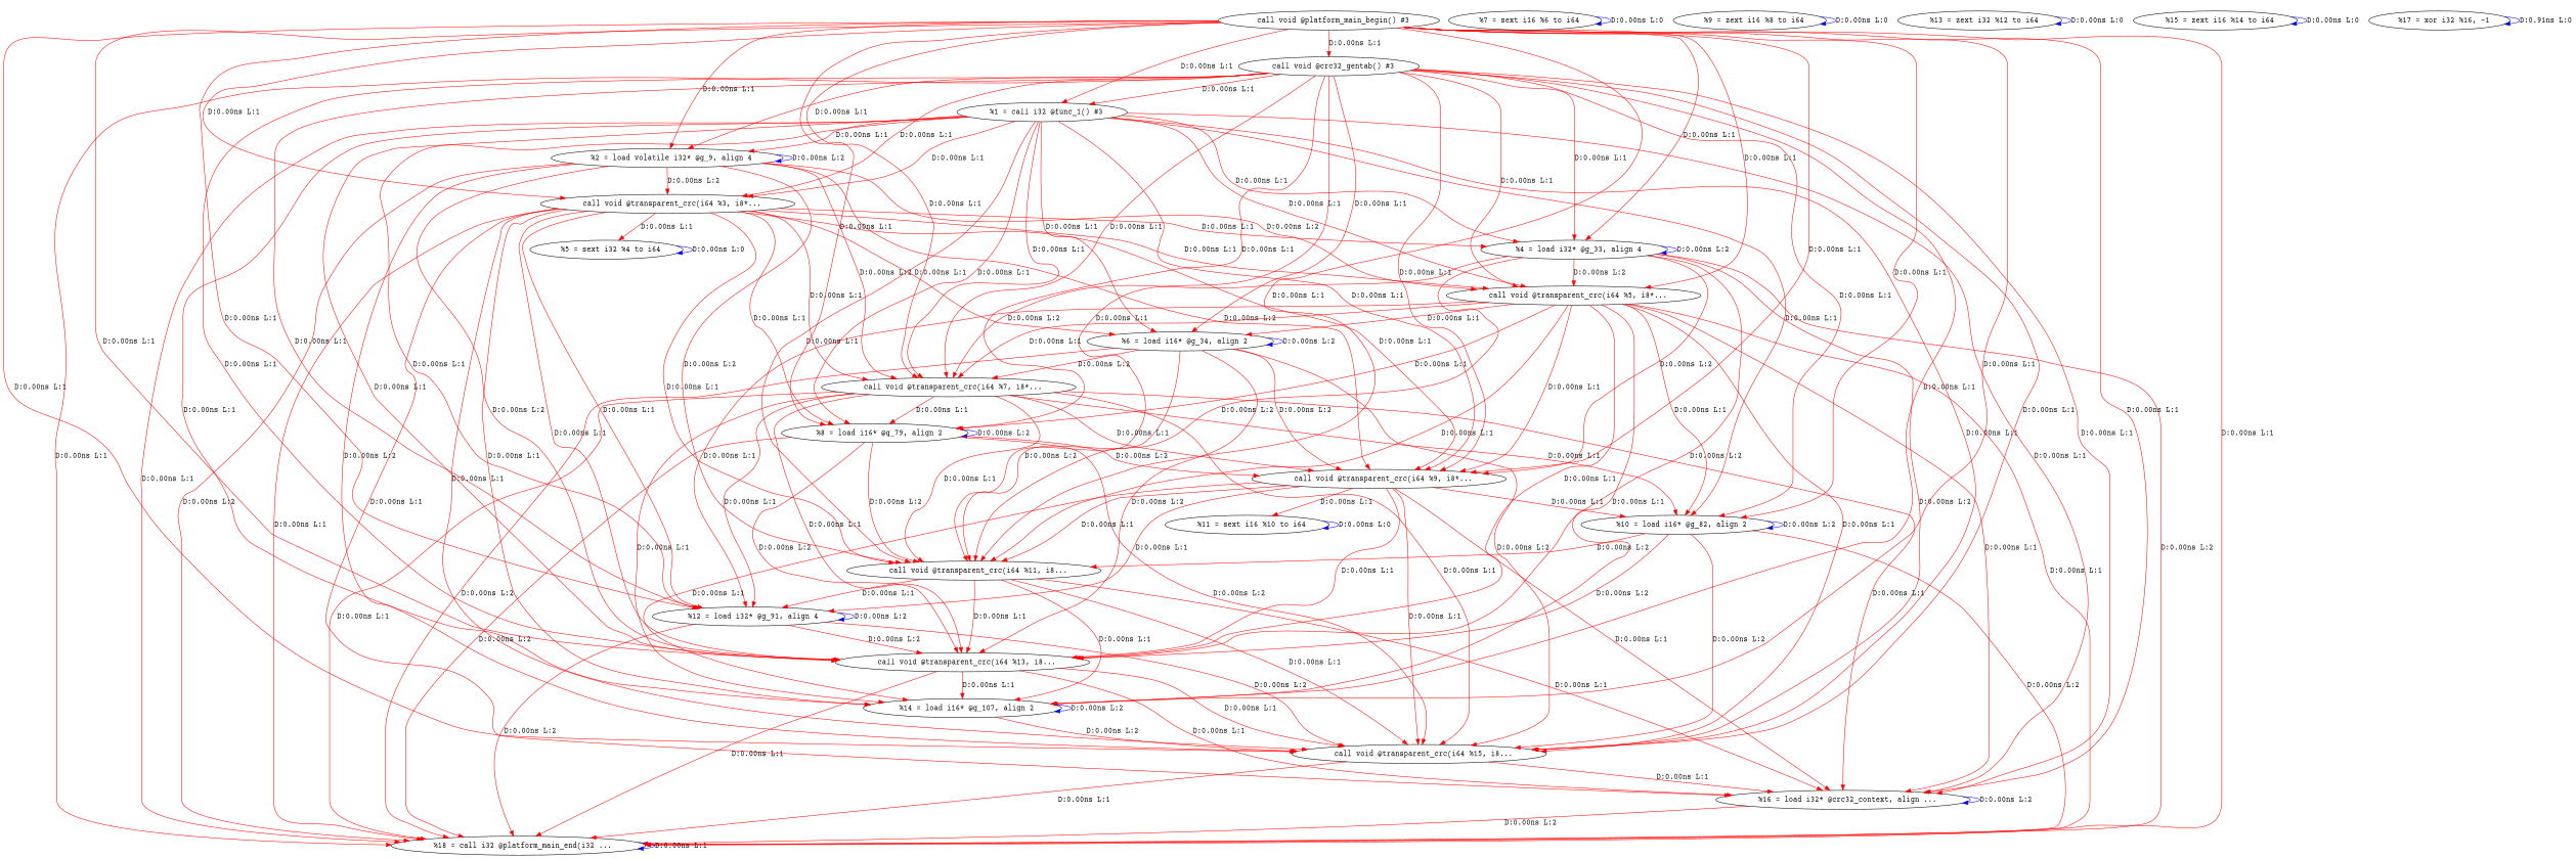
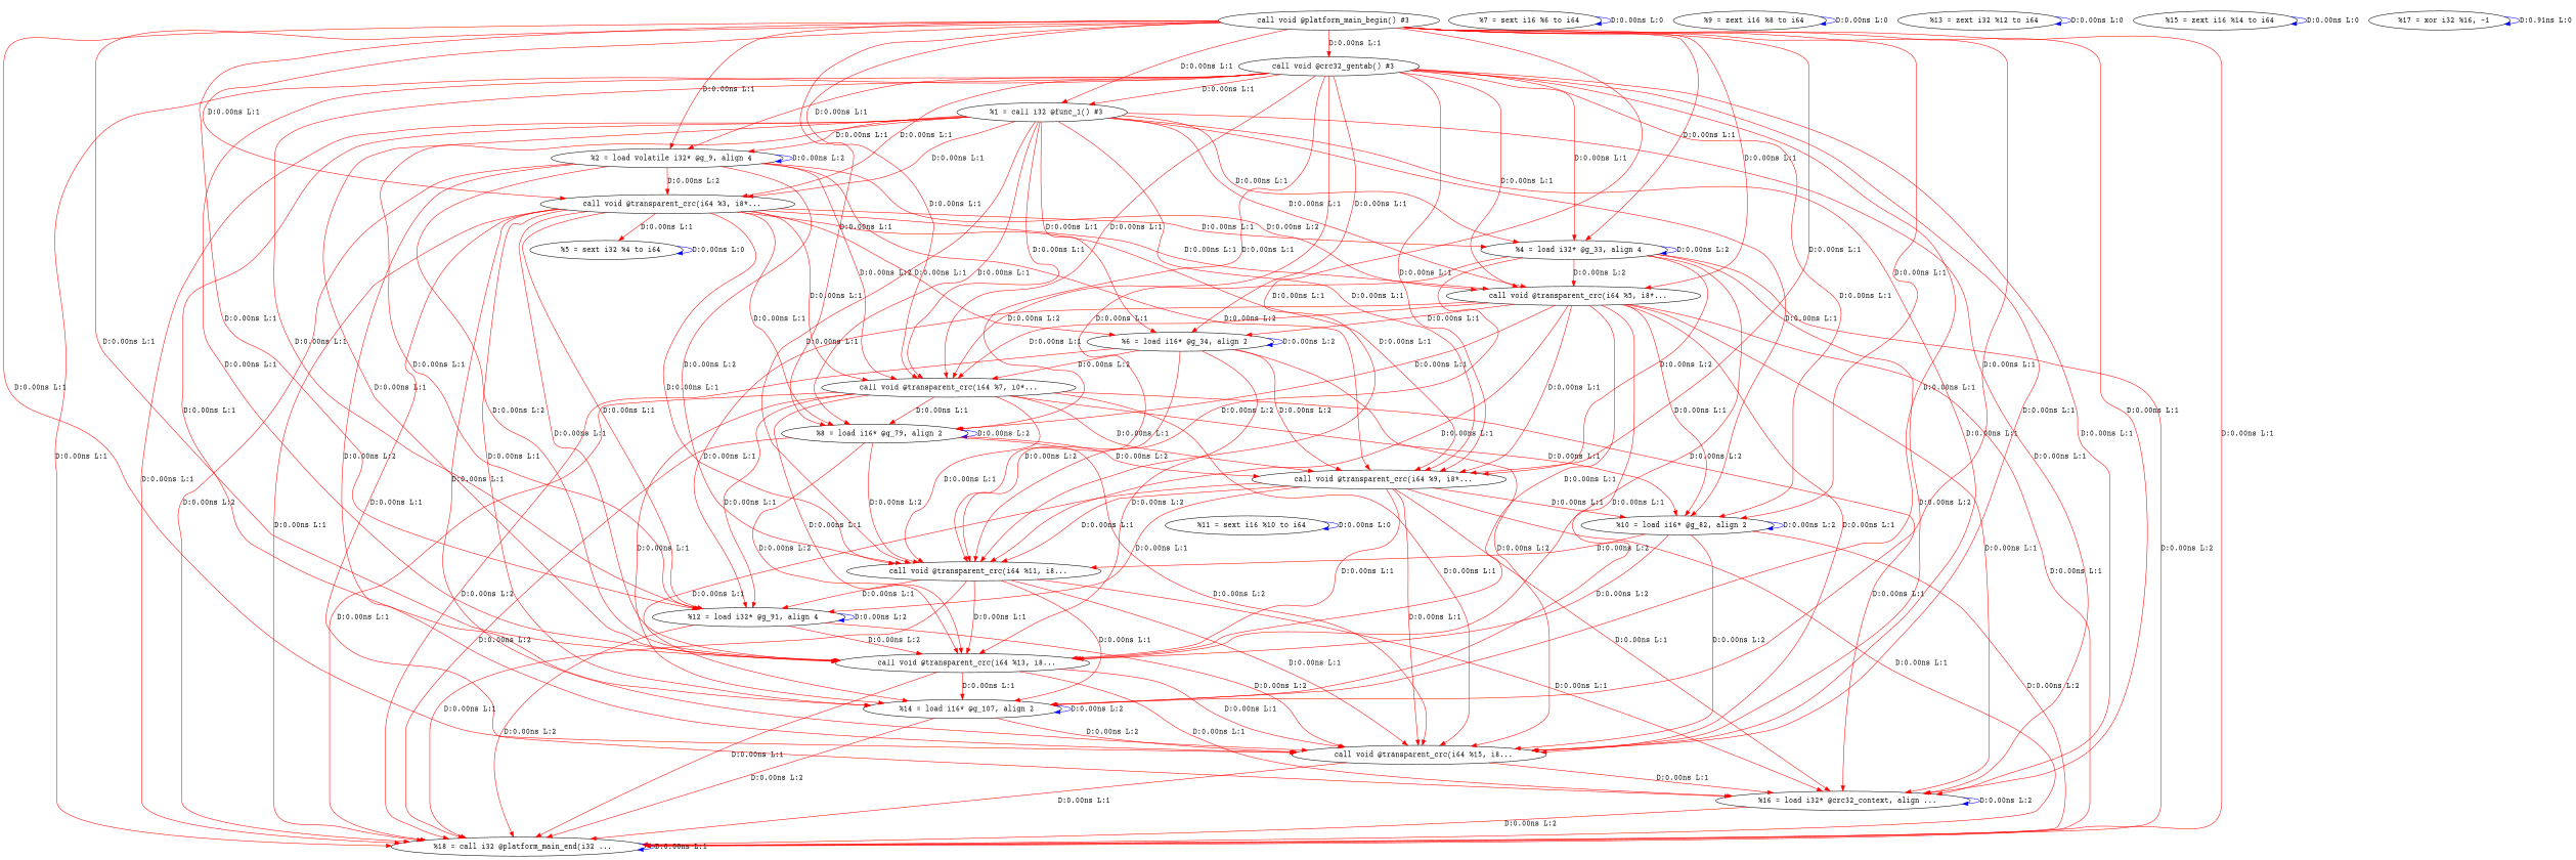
  digraph {
    fontname="Courier Prime"
    node [fontname="Courier Prime"]
    edge [color=red fontname="Courier Prime"]
    n1 [label="  call void @crc32_gentab() #3"]
    n2 [label="  %1 = call i32 @func_1() #3"]
    n3 [label="  %2 = load volatile i32* @g_9, align 4"]
    n4 [label="  call void @transparent_crc(i64 %3, i8*..."]
    n5 [label="  %4 = load i32* @g_33, align 4"]
    n6 [label="  call void @transparent_crc(i64 %5, i8*..."]
    n7 [label="  %6 = load i16* @g_34, align 2"]
-   n8 [label="  call void @transparent_crc(i64 %7, i8*..."]
+   n8 [label="call void @transparent_crc(i64 %7, i0*..."]
    n9 [label="  %8 = load i16* @g_79, align 2"]
    n10 [label="  call void @transparent_crc(i64 %9, i8*..."]
    n11 [label="  %10 = load i16* @g_82, align 2"]
    n12 [label="  call void @transparent_crc(i64 %11, i8..."]
    n13 [label="  %12 = load i32* @g_91, align 4"]
    n14 [label="  call void @transparent_crc(i64 %13, i8..."]
    n15 [label="  %14 = load i16* @g_107, align 2"]
    n16 [label="  call void @transparent_crc(i64 %15, i8..."]
    n17 [label="  %16 = load i32* @crc32_context, align ..."]
    n18 [label="  %18 = call i32 @platform_main_end(i32 ..."]
    n19 [label="  %5 = sext i32 %4 to i64"]
    n20 [label="  call void @platform_main_begin() #3"]
    n21 [label="  %7 = sext i16 %6 to i64"]
    n22 [label="  %9 = zext i16 %8 to i64"]
    n23 [label="  %11 = sext i16 %10 to i64"]
    n24 [label="  %13 = zext i32 %12 to i64"]
    n25 [label="  %15 = zext i16 %14 to i64"]
    n26 [label="  %17 = xor i32 %16, -1"]
    n1 -> n2 [label="D:0.00ns L:1"]
    n1 -> n3 [label="D:0.00ns L:1"]
    n1 -> n4 [label="D:0.00ns L:1"]
    n1 -> n5 [label="D:0.00ns L:1"]
    n1 -> n6 [label="D:0.00ns L:1"]
    n1 -> n7 [label="D:0.00ns L:1"]
    n1 -> n8 [label="D:0.00ns L:1"]
    n1 -> n9 [label="D:0.00ns L:1"]
    n1 -> n10 [label="D:0.00ns L:1"]
    n1 -> n11 [label="D:0.00ns L:1"]
    n1 -> n12 [label="D:0.00ns L:1"]
    n1 -> n13 [label="D:0.00ns L:1"]
    n1 -> n14 [label="D:0.00ns L:1"]
    n1 -> n15 [label="D:0.00ns L:1"]
    n1 -> n16 [label="D:0.00ns L:1"]
    n1 -> n17 [label="D:0.00ns L:1"]
    n1 -> n18 [label="D:0.00ns L:1"]
    n2 -> n3 [label="D:0.00ns L:1"]
    n2 -> n4 [label="D:0.00ns L:1"]
    n2 -> n5 [label="D:0.00ns L:1"]
    n2 -> n6 [label="D:0.00ns L:1"]
    n2 -> n7 [label="D:0.00ns L:1"]
    n2 -> n8 [label="D:0.00ns L:1"]
    n2 -> n9 [label="D:0.00ns L:1"]
    n2 -> n10 [label="D:0.00ns L:1"]
    n2 -> n11 [label="D:0.00ns L:1"]
    n2 -> n12 [label="D:0.00ns L:1"]
    n2 -> n13 [label="D:0.00ns L:1"]
    n2 -> n14 [label="D:0.00ns L:1"]
    n2 -> n15 [label="D:0.00ns L:1"]
    n2 -> n16 [label="D:0.00ns L:1"]
    n2 -> n17 [label="D:0.00ns L:1"]
    n2 -> n18 [label="D:0.00ns L:1"]
    n3 -> n3 [color=blue label="D:0.00ns L:2"]
    n3 -> n4 [label="D:0.00ns L:2"]
    n3 -> n6 [label="D:0.00ns L:2"]
    n3 -> n8 [label="D:0.00ns L:2"]
    n3 -> n10 [label="D:0.00ns L:2"]
    n3 -> n12 [label="D:0.00ns L:2"]
    n3 -> n14 [label="D:0.00ns L:2"]
    n3 -> n16 [label="D:0.00ns L:2"]
    n3 -> n18 [label="D:0.00ns L:2"]
    n4 -> n5 [label="D:0.00ns L:1"]
    n4 -> n6 [label="D:0.00ns L:1"]
    n4 -> n7 [label="D:0.00ns L:1"]
    n4 -> n8 [label="D:0.00ns L:1"]
    n4 -> n9 [label="D:0.00ns L:1"]
    n4 -> n10 [label="D:0.00ns L:1"]
    n4 -> n12 [label="D:0.00ns L:1"]
    n4 -> n13 [label="D:0.00ns L:1"]
    n4 -> n14 [label="D:0.00ns L:1"]
    n4 -> n15 [label="D:0.00ns L:1"]
    n4 -> n16 [label="D:0.00ns L:1"]
    n4 -> n17 [label="D:0.00ns L:1"]
    n4 -> n18 [label="D:0.00ns L:1"]
    n4 -> n19 [label="D:0.00ns L:1"]
    n5 -> n5 [color=blue label="D:0.00ns L:2"]
    n5 -> n6 [label="D:0.00ns L:2"]
    n5 -> n8 [label="D:0.00ns L:2"]
    n5 -> n10 [label="D:0.00ns L:2"]
    n5 -> n12 [label="D:0.00ns L:2"]
    n5 -> n14 [label="D:0.00ns L:2"]
    n5 -> n16 [label="D:0.00ns L:2"]
    n5 -> n18 [label="D:0.00ns L:2"]
    n6 -> n7 [label="D:0.00ns L:1"]
    n6 -> n8 [label="D:0.00ns L:1"]
    n6 -> n9 [label="D:0.00ns L:1"]
    n6 -> n10 [label="D:0.00ns L:1"]
    n6 -> n11 [label="D:0.00ns L:1"]
    n6 -> n12 [label="D:0.00ns L:1"]
    n6 -> n13 [label="D:0.00ns L:1"]
    n6 -> n14 [label="D:0.00ns L:1"]
    n6 -> n15 [label="D:0.00ns L:1"]
    n6 -> n16 [label="D:0.00ns L:1"]
    n6 -> n17 [label="D:0.00ns L:1"]
    n6 -> n18 [label="D:0.00ns L:1"]
    n7 -> n7 [color=blue label="D:0.00ns L:2"]
    n7 -> n8 [label="D:0.00ns L:2"]
    n7 -> n10 [label="D:0.00ns L:2"]
    n7 -> n12 [label="D:0.00ns L:2"]
    n7 -> n14 [label="D:0.00ns L:2"]
    n7 -> n16 [label="D:0.00ns L:2"]
    n7 -> n18 [label="D:0.00ns L:2"]
    n8 -> n9 [label="D:0.00ns L:1"]
    n8 -> n10 [label="D:0.00ns L:1"]
    n8 -> n11 [label="D:0.00ns L:1"]
    n8 -> n12 [label="D:0.00ns L:1"]
    n8 -> n13 [label="D:0.00ns L:1"]
    n8 -> n14 [label="D:0.00ns L:1"]
    n8 -> n15 [label="D:0.00ns L:1"]
    n8 -> n16 [label="D:0.00ns L:1"]
    n8 -> n17 [label="D:0.00ns L:1"]
    n8 -> n18 [label="D:0.00ns L:1"]
    n9 -> n9 [color=blue label="D:0.00ns L:2"]
    n9 -> n10 [label="D:0.00ns L:2"]
    n9 -> n12 [label="D:0.00ns L:2"]
    n9 -> n14 [label="D:0.00ns L:2"]
    n9 -> n16 [label="D:0.00ns L:2"]
    n9 -> n18 [label="D:0.00ns L:2"]
    n10 -> n11 [label="D:0.00ns L:1"]
    n10 -> n12 [label="D:0.00ns L:1"]
    n10 -> n13 [label="D:0.00ns L:1"]
    n10 -> n14 [label="D:0.00ns L:1"]
    n10 -> n15 [label="D:0.00ns L:1"]
    n10 -> n16 [label="D:0.00ns L:1"]
    n10 -> n17 [label="D:0.00ns L:1"]
-   n10 -> n23 [label="D:0.00ns L:1"]
+   n10 -> n18 [label="D:0.00ns L:1"]
    n11 -> n11 [color=blue label="D:0.00ns L:2"]
    n11 -> n12 [label="D:0.00ns L:2"]
    n11 -> n14 [label="D:0.00ns L:2"]
    n11 -> n16 [label="D:0.00ns L:2"]
    n11 -> n18 [label="D:0.00ns L:2"]
    n12 -> n13 [label="D:0.00ns L:1"]
    n12 -> n14 [label="D:0.00ns L:1"]
    n12 -> n15 [label="D:0.00ns L:1"]
    n12 -> n16 [label="D:0.00ns L:1"]
    n12 -> n17 [label="D:0.00ns L:1"]
+   n12 -> n18 [label="D:0.00ns L:1"]
    n13 -> n13 [color=blue label="D:0.00ns L:2"]
    n13 -> n14 [label="D:0.00ns L:2"]
    n13 -> n16 [label="D:0.00ns L:2"]
    n13 -> n18 [label="D:0.00ns L:2"]
    n14 -> n15 [label="D:0.00ns L:1"]
    n14 -> n16 [label="D:0.00ns L:1"]
    n14 -> n17 [label="D:0.00ns L:1"]
    n14 -> n18 [label="D:0.00ns L:1"]
    n15 -> n15 [color=blue label="D:0.00ns L:2"]
    n15 -> n16 [label="D:0.00ns L:2"]
+   n15 -> n18 [label="D:0.00ns L:2"]
    n16 -> n17 [label="D:0.00ns L:1"]
    n16 -> n18 [label="D:0.00ns L:1"]
    n17 -> n17 [color=blue label="D:0.00ns L:2"]
    n17 -> n18 [label="D:0.00ns L:2"]
    n18 -> n18 [color=blue label="D:0.00ns L:1"]
    n19 -> n19 [color=blue label="D:0.00ns L:0"]
    n20 -> n1 [label="D:0.00ns L:1"]
    n20 -> n2 [label="D:0.00ns L:1"]
    n20 -> n3 [label="D:0.00ns L:1"]
    n20 -> n4 [label="D:0.00ns L:1"]
    n20 -> n5 [label="D:0.00ns L:1"]
    n20 -> n6 [label="D:0.00ns L:1"]
    n20 -> n8 [label="D:0.00ns L:1"]
    n20 -> n9 [label="D:0.00ns L:1"]
    n20 -> n10 [label="D:0.00ns L:1"]
    n20 -> n11 [label="D:0.00ns L:1"]
    n20 -> n12 [label="D:0.00ns L:1"]
    n20 -> n13 [label="D:0.00ns L:1"]
    n20 -> n14 [label="D:0.00ns L:1"]
    n20 -> n15 [label="D:0.00ns L:1"]
    n20 -> n16 [label="D:0.00ns L:1"]
    n20 -> n17 [label="D:0.00ns L:1"]
    n20 -> n18 [label="D:0.00ns L:1"]
    n21 -> n21 [color=blue label="D:0.00ns L:0"]
    n22 -> n22 [color=blue label="D:0.00ns L:0"]
    n23 -> n23 [color=blue label="D:0.00ns L:0"]
    n24 -> n24 [color=blue label="D:0.00ns L:0"]
    n25 -> n25 [color=blue label="D:0.00ns L:0"]
    n26 -> n26 [color=blue label="D:0.91ns L:0"]
  }
